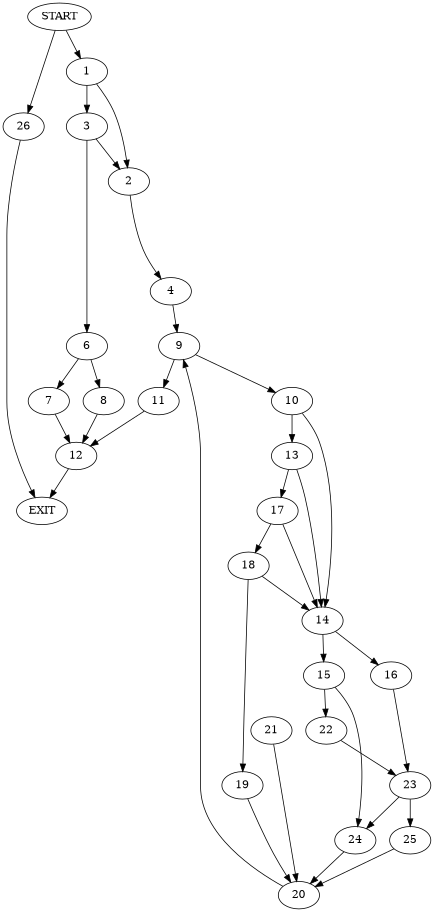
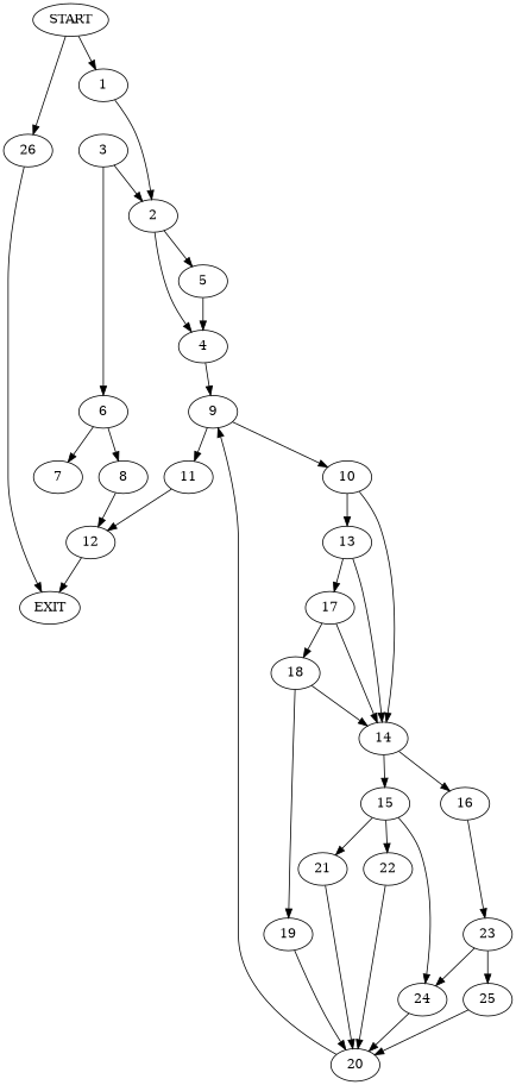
  digraph {
    n1 [label=START]
    1
    26
    2
    3
    n6 [label=EXIT]
    4
+   5
    6
    9
    7
    8
    10
    11
    12
    13
    14
    17
    15
    16
    18
    21
    22
    24
    23
    20
    25
    19
    n1 -> 1
    n1 -> 26
    1 -> 2
-   1 -> 3
    26 -> n6
    2 -> 4
+   2 -> 5
    3 -> 2
    3 -> 6
    4 -> 9
+   5 -> 4
    6 -> 7
    6 -> 8
    9 -> 10
    9 -> 11
-   7 -> 12
    8 -> 12
    10 -> 13
    10 -> 14
    11 -> 12
    12 -> n6
    13 -> 14
    13 -> 17
    14 -> 15
    14 -> 16
    17 -> 14
    17 -> 18
+   15 -> 21
    15 -> 22
    15 -> 24
    16 -> 23
    18 -> 14
    18 -> 19
    21 -> 20
-   22 -> 23
+   22 -> 20
    24 -> 20
    23 -> 24
    23 -> 25
    20 -> 9
    25 -> 20
    19 -> 20
  }
